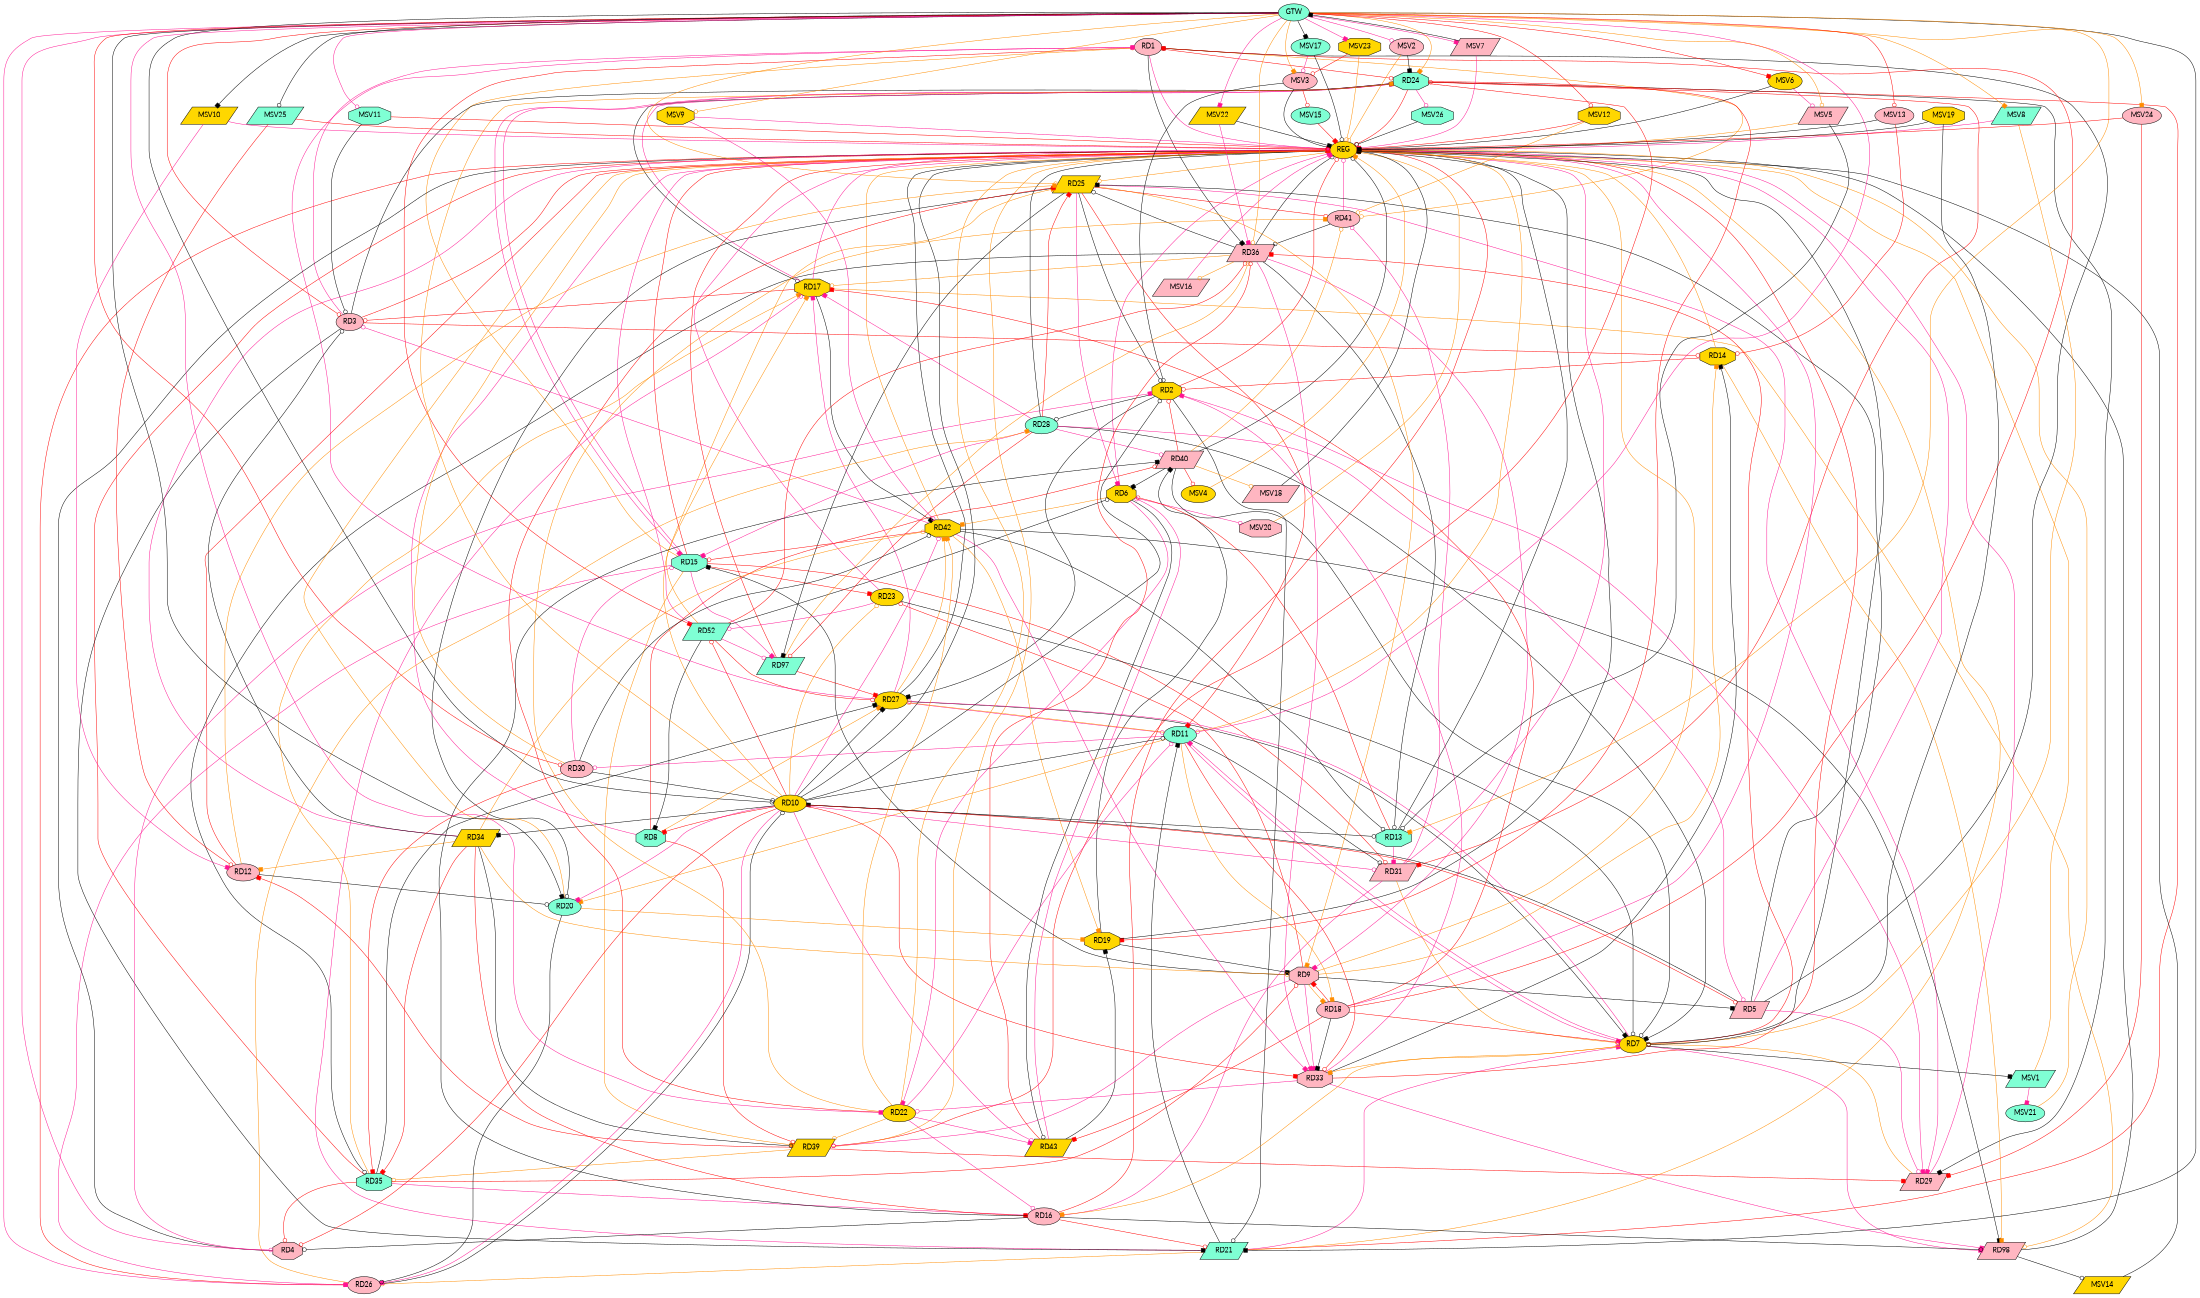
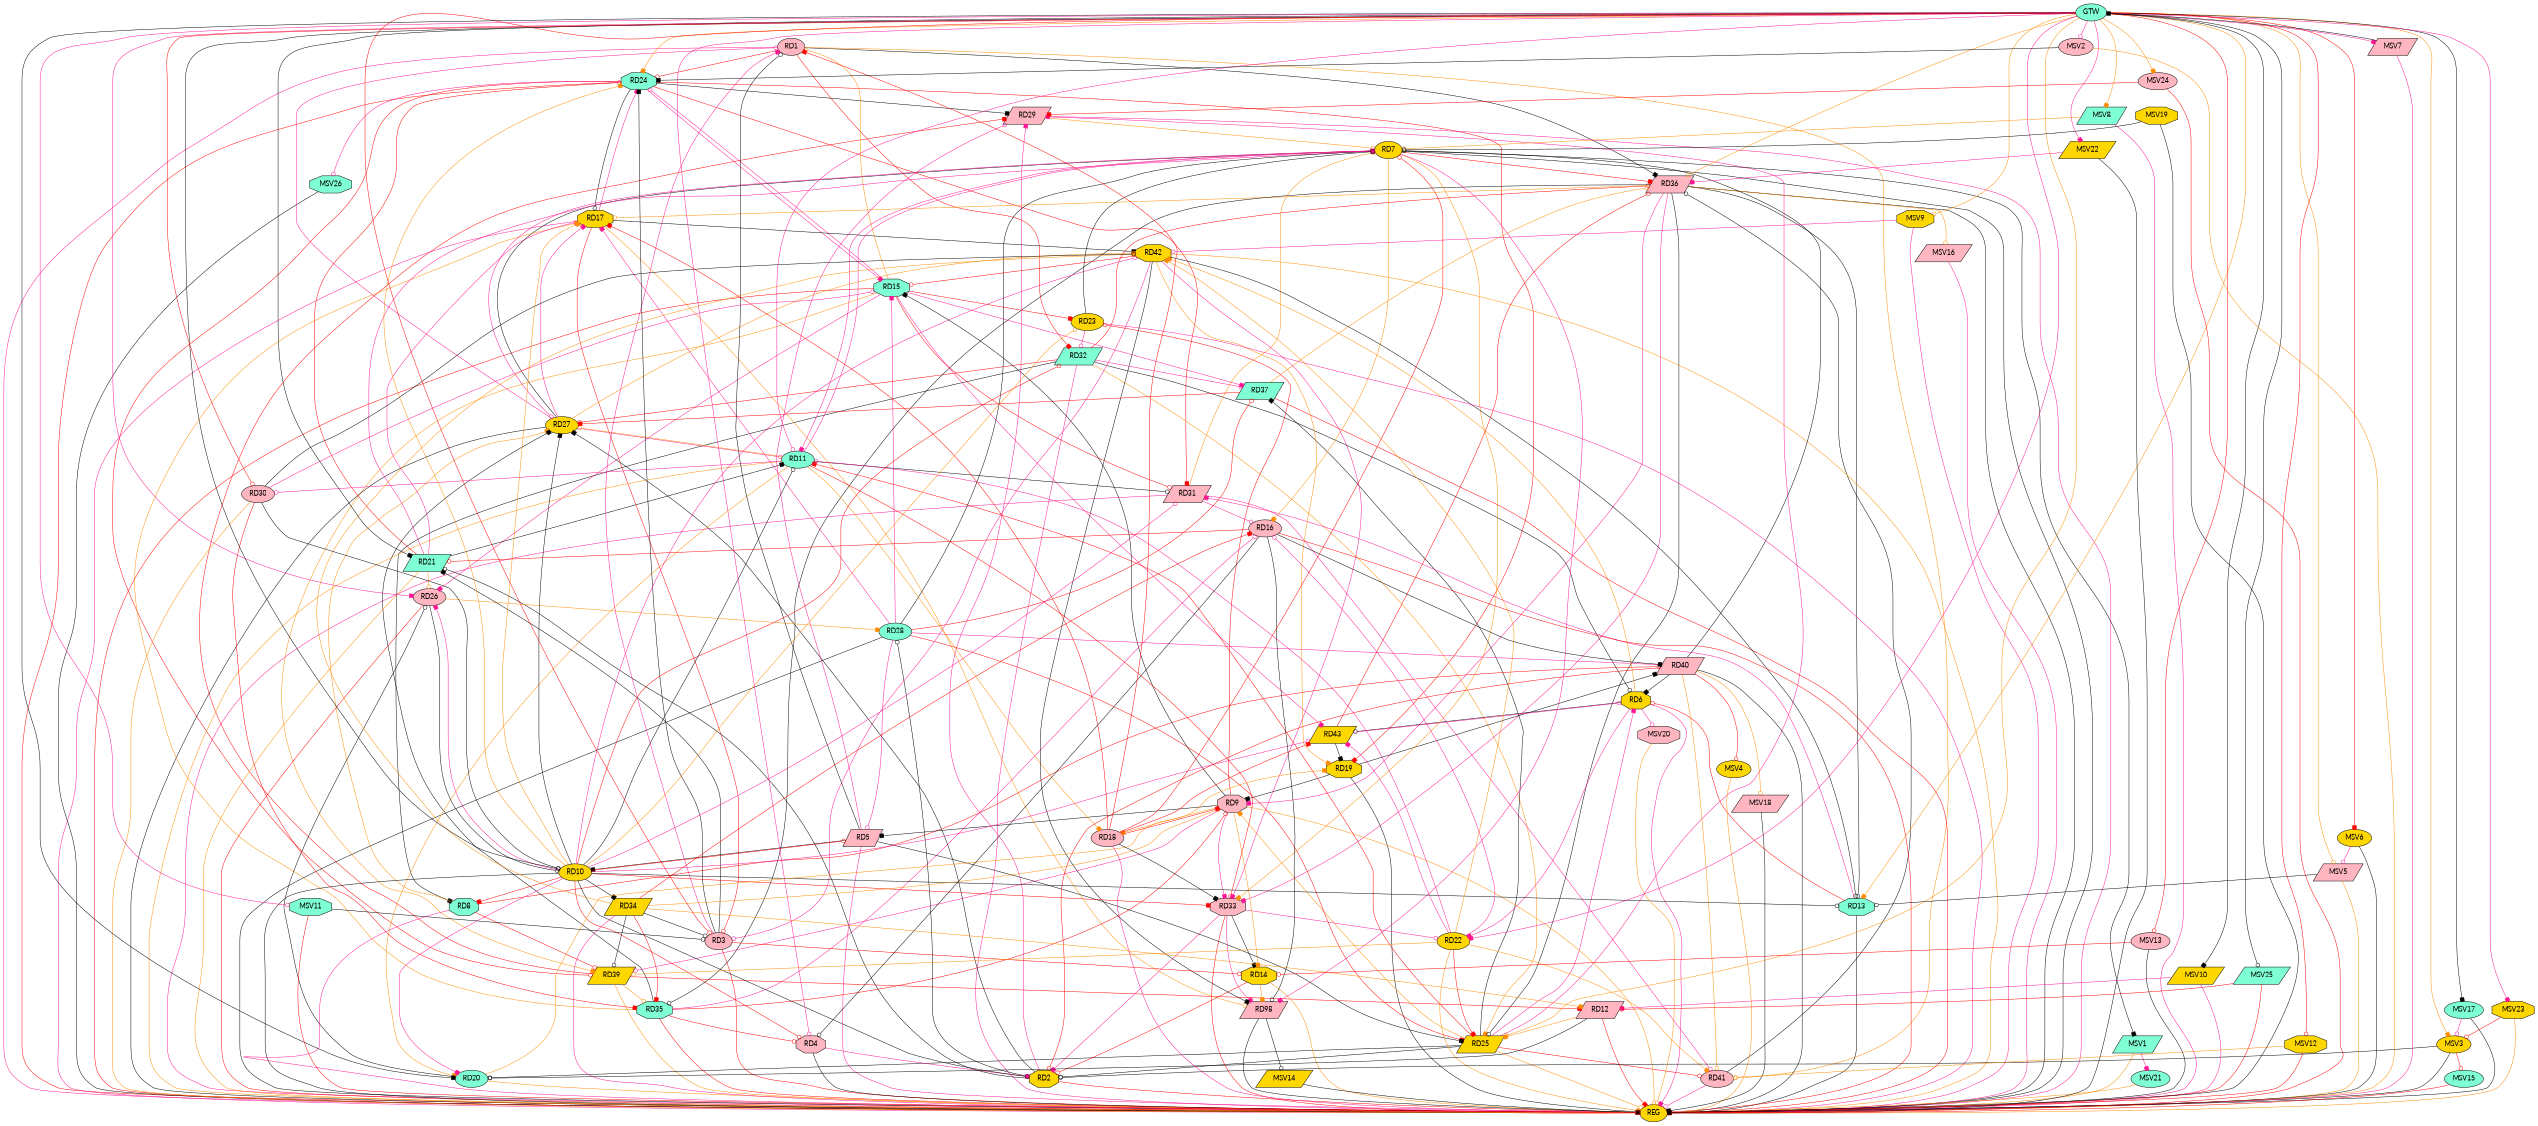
  strict digraph {
    fontname=Lato
    node [fillcolor=lightpink fontname=Lato shape=ellipse style=filled]
    edge [arrowhead=odot color=black fontname=Lato]
    n1 [label=RD1]
    n2 [fillcolor=aquamarine label=RD24 shape=octagon]
-   n3 [fillcolor=aquamarine label=RD52 shape=parallelogram]
+   n3 [fillcolor=aquamarine label=RD32 shape=parallelogram]
    n4 [label=RD36 shape=parallelogram]
    n5 [label=RD41]
    n6 [fillcolor=gold label=REG]
    n7 [label=RD29 shape=parallelogram]
    n8 [fillcolor=gold label=RD39 shape=parallelogram]
    n9 [fillcolor=aquamarine label=RD15 shape=octagon]
    n10 [fillcolor=gold label=RD17 shape=octagon]
    n11 [label=RD31 shape=parallelogram]
    n12 [fillcolor=gold label=RD19 shape=octagon]
    n13 [fillcolor=aquamarine label=MSV26 shape=octagon]
    n14 [fillcolor=gold label=RD27]
    n15 [fillcolor=gold label=RD25 shape=parallelogram]
    n16 [fillcolor=gold label=RD6 shape=octagon]
    n17 [fillcolor=aquamarine label=RD8 shape=octagon]
-   n18 [fillcolor=aquamarine label=RD97 shape=parallelogram]
+   n18 [fillcolor=aquamarine label=RD37 shape=parallelogram]
    n19 [label=RD33 shape=octagon]
    n20 [label=RD9 shape=octagon]
    n21 [fillcolor=aquamarine label=RD13 shape=octagon]
    n22 [fillcolor=aquamarine label=RD35 shape=octagon]
    n23 [label=MSV16 shape=parallelogram]
    n24 [fillcolor=gold label=RD2 shape=octagon]
    n25 [fillcolor=aquamarine label=RD21 shape=parallelogram]
    n26 [fillcolor=aquamarine label=RD28]
    n27 [fillcolor=gold label=RD7]
    n28 [fillcolor=aquamarine label=RD11]
    n29 [label=RD26]
    n30 [fillcolor=gold label=RD42 shape=octagon]
    n31 [label=RD5 shape=parallelogram]
    n32 [label=RD40 shape=parallelogram]
    n33 [label=RD3]
    n34 [fillcolor=gold label=RD14 shape=octagon]
    n35 [label=RD98 shape=parallelogram]
    n36 [label=RD4 shape=octagon]
    n37 [fillcolor=gold label=RD10]
    n38 [fillcolor=gold label=RD43 shape=parallelogram]
    n39 [fillcolor=gold label=RD23]
    n40 [fillcolor=aquamarine label=RD20]
    n41 [fillcolor=gold label=RD34 shape=parallelogram]
    n42 [fillcolor=gold label=RD22]
    n43 [label=MSV20 shape=octagon]
    n44 [label=RD16]
    n45 [fillcolor=aquamarine label=MSV1 shape=parallelogram]
    n46 [label=RD18]
    n47 [label=RD30]
    n48 [fillcolor=gold label=MSV14 shape=parallelogram]
    n49 [fillcolor=aquamarine label=MSV21]
-   n50 [label=RD12]
+   n50 [label=RD12 shape=parallelogram]
    n51 [fillcolor=gold label=MSV4]
    n52 [label=MSV18 shape=parallelogram]
    n53 [fillcolor=aquamarine label=GTW]
    n54 [label=MSV2]
-   n55 [label=MSV3]
+   n55 [fillcolor=gold label=MSV3]
    n56 [label=MSV5 shape=parallelogram]
    n57 [fillcolor=gold label=MSV6]
    n58 [label=MSV7 shape=parallelogram]
    n59 [fillcolor=aquamarine label=MSV8 shape=parallelogram]
    n60 [fillcolor=gold label=MSV9 shape=octagon]
    n61 [fillcolor=gold label=MSV10 shape=parallelogram]
    n62 [fillcolor=aquamarine label=MSV11 shape=octagon]
    n63 [fillcolor=gold label=MSV12 shape=octagon]
    n64 [label=MSV13]
    n65 [fillcolor=aquamarine label=MSV17]
    n66 [fillcolor=gold label=MSV22 shape=parallelogram]
    n67 [fillcolor=gold label=MSV23 shape=octagon]
    n68 [label=MSV24]
    n69 [fillcolor=aquamarine label=MSV25 shape=parallelogram]
    n70 [fillcolor=aquamarine label=MSV15]
    n71 [fillcolor=gold label=MSV19 shape=octagon]
    n1 -> n2 [color=red]
    n1 -> n3 [arrowhead=box color=red]
    n1 -> n4 [arrowhead=box]
    n1 -> n5 [color=darkorange]
    n1 -> n6 [color=deeppink]
    n2 -> n6 [color=red]
    n2 -> n7 [arrowhead=box]
    n2 -> n8 [color=red]
    n2 -> n9 [arrowhead=box color=deeppink]
    n2 -> n10
    n2 -> n11 [arrowhead=box color=red]
    n2 -> n12 [arrowhead=box color=red]
    n2 -> n13 [color=deeppink]
    n3 -> n4 [color=red]
    n3 -> n6 [arrowhead=box color=deeppink]
    n3 -> n14 [color=red]
    n3 -> n15 [arrowhead=box color=darkorange]
    n3 -> n16
    n3 -> n17 [arrowhead=box]
    n3 -> n18 [color=deeppink]
    n4 -> n6
    n4 -> n10 [color=darkorange]
    n4 -> n15
    n4 -> n19 [arrowhead=box color=deeppink]
    n4 -> n20 [arrowhead=box color=deeppink]
    n4 -> n21
    n4 -> n22
    n4 -> n23 [color=darkorange]
    n5 -> n4
    n5 -> n6 [color=deeppink]
    n7 -> n6 [arrowhead=box color=deeppink]
    n7 -> n27 [color=darkorange]
    n8 -> n6 [arrowhead=box color=darkorange]
    n8 -> n7 [arrowhead=box color=red]
    n8 -> n22 [color=darkorange]
    n8 -> n50 [arrowhead=box color=red]
    n9 -> n1 [color=darkorange]
    n9 -> n2 [color=deeppink]
    n9 -> n6 [arrowhead=box color=red]
    n9 -> n8 [arrowhead=box color=darkorange]
    n9 -> n11 [color=red]
    n9 -> n18 [arrowhead=box color=deeppink]
    n9 -> n29 [arrowhead=box color=deeppink]
+   n9 -> n38 [arrowhead=box color=deeppink]
    n9 -> n39 [arrowhead=box color=red]
    n10 -> n2 [arrowhead=box color=deeppink]
    n10 -> n6 [arrowhead=box color=deeppink]
    n10 -> n30 [arrowhead=box]
    n10 -> n33 [color=red]
    n10 -> n35 [color=darkorange]
    n11 -> n5 [color=deeppink]
    n11 -> n6 [arrowhead=box color=deeppink]
    n11 -> n27 [color=darkorange]
    n11 -> n44 [color=deeppink]
    n12 -> n6 [arrowhead=box]
    n12 -> n20 [arrowhead=box]
    n12 -> n32 [arrowhead=box]
    n13 -> n6
    n14 -> n1 [color=deeppink]
    n14 -> n6
    n14 -> n10 [arrowhead=box color=deeppink]
    n14 -> n27 [arrowhead=box]
    n14 -> n28 [color=deeppink]
    n14 -> n30 [arrowhead=box color=darkorange]
    n15 -> n5 [color=red]
-   n6 -> n15 [color=darkorange]
+   n15 -> n6 [color=darkorange]
    n15 -> n7 [arrowhead=box color=deeppink]
    n15 -> n16 [arrowhead=box color=deeppink]
    n15 -> n18 [arrowhead=box]
    n15 -> n20 [arrowhead=box color=darkorange]
    n15 -> n24
    n15 -> n28 [arrowhead=box color=red]
    n15 -> n40
    n16 -> n6 [arrowhead=box color=deeppink]
    n16 -> n30 [arrowhead=box color=darkorange]
    n16 -> n38
    n16 -> n42 [arrowhead=box color=deeppink]
    n16 -> n43 [color=deeppink]
    n17 -> n6 [arrowhead=box color=deeppink]
    n17 -> n8 [color=red]
    n17 -> n14 [arrowhead=box color=darkorange]
    n17 -> n32 [color=red]
    n18 -> n4 [color=darkorange]
    n18 -> n6 [arrowhead=box color=red]
    n18 -> n14 [arrowhead=box color=red]
    n19 -> n6 [color=red]
    n19 -> n24 [arrowhead=box color=deeppink]
    n19 -> n34 [arrowhead=box]
    n19 -> n35 [arrowhead=box color=deeppink]
    n19 -> n42 [color=deeppink]
    n20 -> n6 [color=darkorange]
    n20 -> n8 [color=deeppink]
    n20 -> n9 [arrowhead=box]
    n20 -> n19 [arrowhead=box color=deeppink]
    n20 -> n31 [arrowhead=box]
    n20 -> n34 [arrowhead=box color=darkorange]
    n20 -> n39 [color=red]
    n20 -> n46 [arrowhead=box color=darkorange]
    n21 -> n6
    n21 -> n11 [arrowhead=box color=deeppink]
    n21 -> n16 [color=red]
    n22 -> n6 [color=red]
    n22 -> n10 [arrowhead=box color=darkorange]
    n22 -> n14 [arrowhead=box]
    n22 -> n20 [color=red]
    n22 -> n36 [color=red]
    n22 -> n44 [color=deeppink]
    n23 -> n6 [arrowhead=box color=deeppink]
    n24 -> n6 [color=red]
    n24 -> n7 [arrowhead=box color=deeppink]
    n24 -> n14 [arrowhead=box]
    n24 -> n25
    n24 -> n26
    n25 -> n2 [color=red]
    n25 -> n6 [color=darkorange]
    n25 -> n10 [color=deeppink]
    n25 -> n27 [arrowhead=box color=deeppink]
    n25 -> n28 [arrowhead=box]
    n25 -> n29 [color=darkorange]
    n26 -> n6 [arrowhead=box]
    n26 -> n9 [arrowhead=box color=deeppink]
    n26 -> n10 [arrowhead=box color=deeppink]
    n26 -> n15 [arrowhead=box color=red]
    n26 -> n18 [color=red]
    n26 -> n27 [arrowhead=box]
    n26 -> n31 [color=deeppink]
    n26 -> n32 [color=deeppink]
    n27 -> n4 [arrowhead=box color=red]
    n27 -> n6 [arrowhead=box]
    n27 -> n14 [color=deeppink]
    n27 -> n19 [arrowhead=box color=darkorange]
    n27 -> n28 [arrowhead=box color=deeppink]
    n27 -> n35 [arrowhead=box color=deeppink]
    n27 -> n44 [arrowhead=box color=darkorange]
    n27 -> n45 [arrowhead=box]
    n28 -> n6 [color=darkorange]
    n28 -> n11
    n28 -> n14 [color=darkorange]
    n28 -> n19 [color=red]
    n28 -> n27 [arrowhead=box color=deeppink]
    n28 -> n40 [arrowhead=box color=darkorange]
    n28 -> n46 [arrowhead=box color=darkorange]
    n28 -> n47 [color=deeppink]
    n29 -> n6 [arrowhead=box color=red]
    n29 -> n26 [arrowhead=box color=darkorange]
    n29 -> n37
    n30 -> n6 [color=darkorange]
    n30 -> n9 [color=red]
    n30 -> n12 [arrowhead=box color=darkorange]
    n30 -> n19 [arrowhead=box color=deeppink]
    n30 -> n21
    n30 -> n33 [color=deeppink]
    n30 -> n35 [arrowhead=box]
    n31 -> n1
    n31 -> n6 [color=deeppink]
    n31 -> n7 [color=deeppink]
    n31 -> n15 [arrowhead=box]
    n31 -> n37 [arrowhead=box]
    n32 -> n5 [color=darkorange]
    n32 -> n6
    n32 -> n16 [arrowhead=box]
    n32 -> n24 [color=red]
    n32 -> n27
    n32 -> n51 [color=red]
    n32 -> n52 [color=darkorange]
    n33 -> n1 [arrowhead=box color=deeppink]
    n33 -> n2 [arrowhead=box]
    n33 -> n6 [color=red]
    n33 -> n25 [arrowhead=box]
    n33 -> n34 [color=red]
    n34 -> n6 [color=darkorange]
    n34 -> n24 [color=red]
    n34 -> n35 [arrowhead=box color=darkorange]
    n35 -> n6 [arrowhead=box]
    n35 -> n48
    n36 -> n6
    n36 -> n24 [arrowhead=box color=deeppink]
    n37 -> n2 [arrowhead=box color=darkorange]
    n37 -> n3 [color=red]
    n37 -> n6
    n37 -> n10 [arrowhead=box color=darkorange]
    n37 -> n11 [color=deeppink]
    n37 -> n14 [arrowhead=box]
    n37 -> n17 [arrowhead=box color=red]
    n37 -> n19 [arrowhead=box color=red]
    n37 -> n21
    n37 -> n24
    n37 -> n28
    n37 -> n29 [arrowhead=box color=deeppink]
    n37 -> n30 [color=deeppink]
    n37 -> n31 [color=red]
    n37 -> n36 [color=red]
    n37 -> n38 [color=deeppink]
    n37 -> n39 [color=darkorange]
    n37 -> n40 [arrowhead=box color=deeppink]
    n37 -> n41 [arrowhead=box]
    n38 -> n4 [color=red]
    n38 -> n12 [arrowhead=box]
    n38 -> n16 [color=deeppink]
    n39 -> n3 [color=deeppink]
    n39 -> n6 [color=deeppink]
    n39 -> n27
    n40 -> n6 [color=darkorange]
    n40 -> n12 [arrowhead=box color=darkorange]
    n40 -> n29
    n41 -> n6 [arrowhead=box color=deeppink]
    n41 -> n8
    n41 -> n20 [color=darkorange]
    n41 -> n22 [arrowhead=box color=red]
    n41 -> n30 [color=darkorange]
    n41 -> n33
    n41 -> n44 [arrowhead=box color=red]
    n41 -> n50 [arrowhead=box color=darkorange]
    n42 -> n5 [arrowhead=box color=darkorange]
    n42 -> n6 [arrowhead=box color=darkorange]
    n42 -> n8 [color=darkorange]
    n42 -> n15 [arrowhead=box color=red]
    n42 -> n28 [color=deeppink]
    n42 -> n30 [arrowhead=box color=darkorange]
    n42 -> n38 [arrowhead=box color=deeppink]
    n42 -> n44 [color=deeppink]
    n43 -> n6 [color=darkorange]
    n44 -> n6 [color=red]
    n44 -> n25 [color=red]
    n44 -> n32 [arrowhead=box]
    n44 -> n35
    n44 -> n36
    n45 -> n6 [arrowhead=box color=darkorange]
    n45 -> n49 [arrowhead=box color=deeppink]
    n46 -> n1 [arrowhead=box color=red]
    n46 -> n6 [color=deeppink]
    n46 -> n10 [arrowhead=box color=red]
    n46 -> n19 [arrowhead=box]
    n46 -> n20 [arrowhead=box color=red]
    n46 -> n27 [color=red]
    n46 -> n38 [arrowhead=box color=red]
    n47 -> n6 [arrowhead=box color=darkorange]
    n47 -> n9 [color=deeppink]
    n47 -> n22 [arrowhead=box color=red]
    n47 -> n30
    n47 -> n37
    n48 -> n6 [arrowhead=box]
    n49 -> n6 [color=darkorange]
    n50 -> n6 [arrowhead=box color=red]
    n50 -> n15 [arrowhead=box color=darkorange]
    n50 -> n40
    n51 -> n6 [arrowhead=box color=darkorange]
    n52 -> n6 [arrowhead=box]
    n53 -> n2 [arrowhead=box color=darkorange]
    n53 -> n4 [color=darkorange]
    n53 -> n15 [color=darkorange]
    n53 -> n21 [arrowhead=box color=darkorange]
    n53 -> n25 [arrowhead=box]
    n53 -> n28 [color=deeppink]
    n53 -> n29 [arrowhead=box color=deeppink]
    n53 -> n33 [color=red]
    n53 -> n36 [color=deeppink]
    n53 -> n37
    n53 -> n40 [arrowhead=box]
    n53 -> n42 [arrowhead=box color=deeppink]
    n53 -> n47 [color=red]
    n53 -> n54 [color=deeppink]
    n53 -> n55 [arrowhead=box color=darkorange]
    n53 -> n56 [color=darkorange]
    n53 -> n57 [arrowhead=box color=red]
    n53 -> n58 [arrowhead=box color=deeppink]
    n53 -> n59 [arrowhead=box color=darkorange]
    n53 -> n60 [color=darkorange]
    n53 -> n61 [arrowhead=box]
    n53 -> n62 [color=deeppink]
    n53 -> n63 [color=red]
    n53 -> n64 [color=red]
    n53 -> n65 [arrowhead=box]
    n53 -> n66 [arrowhead=box color=deeppink]
    n53 -> n67 [arrowhead=box color=deeppink]
    n53 -> n68 [arrowhead=box color=darkorange]
    n53 -> n69
    n54 -> n2 [arrowhead=box]
    n54 -> n6 [color=darkorange]
    n55 -> n6
    n55 -> n24
    n55 -> n70 [color=red]
    n56 -> n6 [arrowhead=box color=darkorange]
    n56 -> n21
    n57 -> n6 [arrowhead=box]
    n57 -> n56 [color=deeppink]
    n58 -> n6 [arrowhead=box color=deeppink]
    n58 -> n53 [arrowhead=box]
    n59 -> n6 [color=deeppink]
    n59 -> n27 [color=darkorange]
    n60 -> n6 [arrowhead=box color=deeppink]
    n60 -> n30 [color=deeppink]
    n61 -> n6 [color=deeppink]
    n61 -> n50 [arrowhead=box color=deeppink]
    n62 -> n6 [color=red]
    n62 -> n33
    n63 -> n5 [color=darkorange]
    n63 -> n6 [arrowhead=box color=red]
    n64 -> n6 [arrowhead=box]
    n64 -> n34 [color=red]
    n65 -> n6
    n65 -> n55 [color=deeppink]
    n66 -> n4 [arrowhead=box color=deeppink]
    n66 -> n6 [arrowhead=box]
    n67 -> n6 [color=darkorange]
    n67 -> n55 [color=red]
    n68 -> n6 [color=red]
    n68 -> n7 [arrowhead=box color=red]
    n69 -> n6 [color=red]
    n69 -> n50 [color=red]
    n70 -> n6 [arrowhead=box color=red]
    n71 -> n6 [arrowhead=box]
    n71 -> n27
  }
